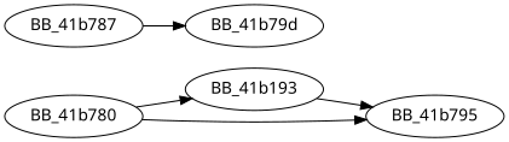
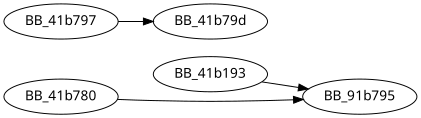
  digraph {
    fontname="Noto Sans"
    rankdir=LR
    node [fontname="Noto Sans"]
    edge [fontname="Noto Sans"]
    n1 [label=BB_41b193]
    BB_41b780
-   BB_41b795
-   BB_41b797 [label=BB_41b787]
+   BB_41b795 [label=BB_91b795]
+   BB_41b797
    BB_41b79d
    n1 -> BB_41b795
-   BB_41b780 -> n1
    BB_41b780 -> BB_41b795
    BB_41b797 -> BB_41b79d
  }
